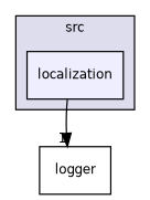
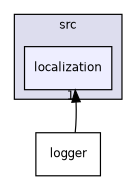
  digraph {
    compound=true
    node [fontname=Helvetica fontsize=10 shape=box]
    n1 [fillcolor="#eeeeff" label=localization pencolor=black style=filled]
    n2 [label=logger]
    subgraph cluster_1 {
      bgcolor="#ddddee"
      fontname=Helvetica
      fontsize=10
      label=src
      pencolor=black
      n1
    }
-   n1 -> n2 [headlabel=1 labeldistance=1.5 labelfontname=Helvetica labelfontsize=10]
+   n2 -> n1 [headlabel=1 labeldistance=1.5 labelfontname=Helvetica labelfontsize=10]
  }
